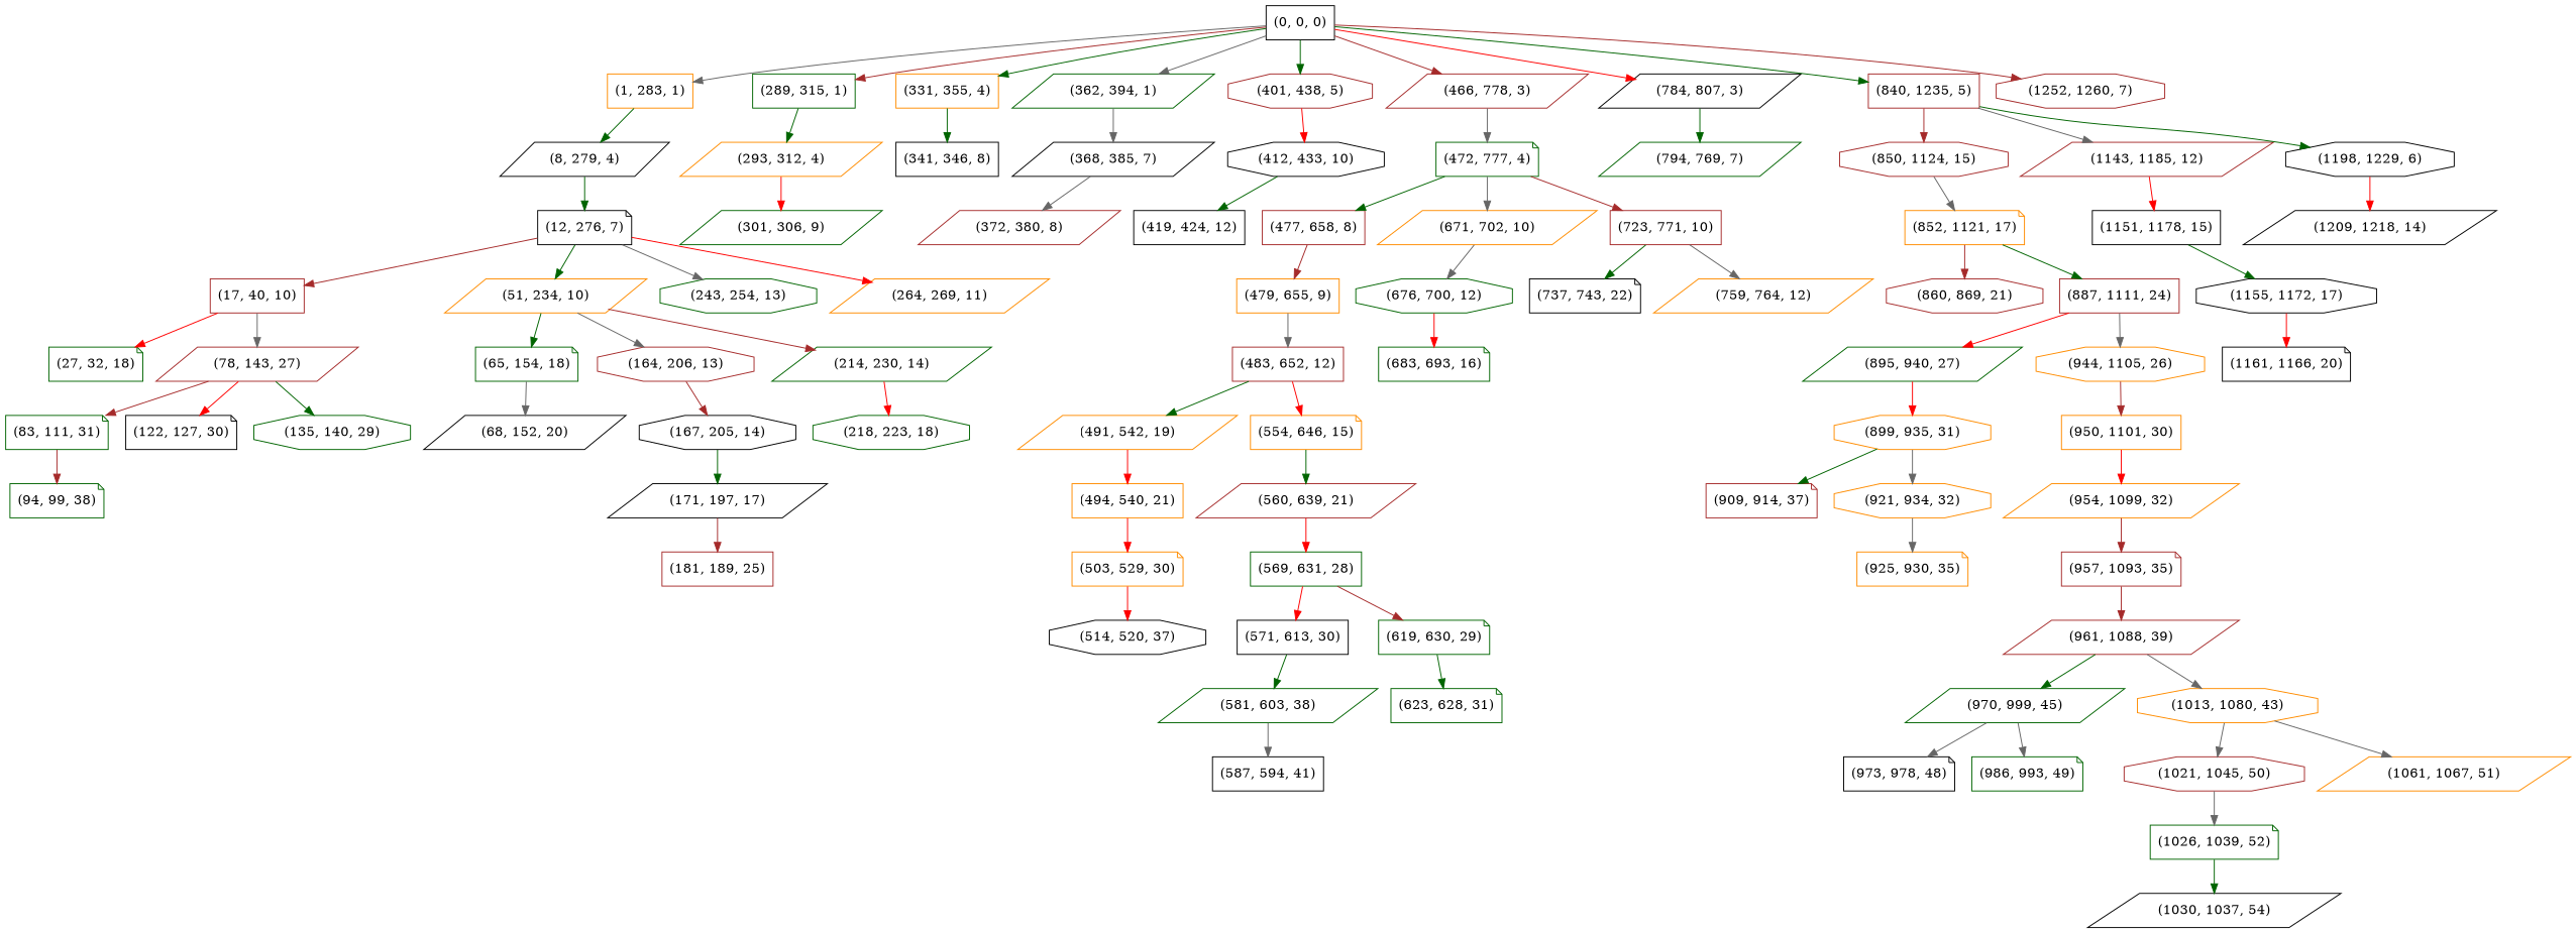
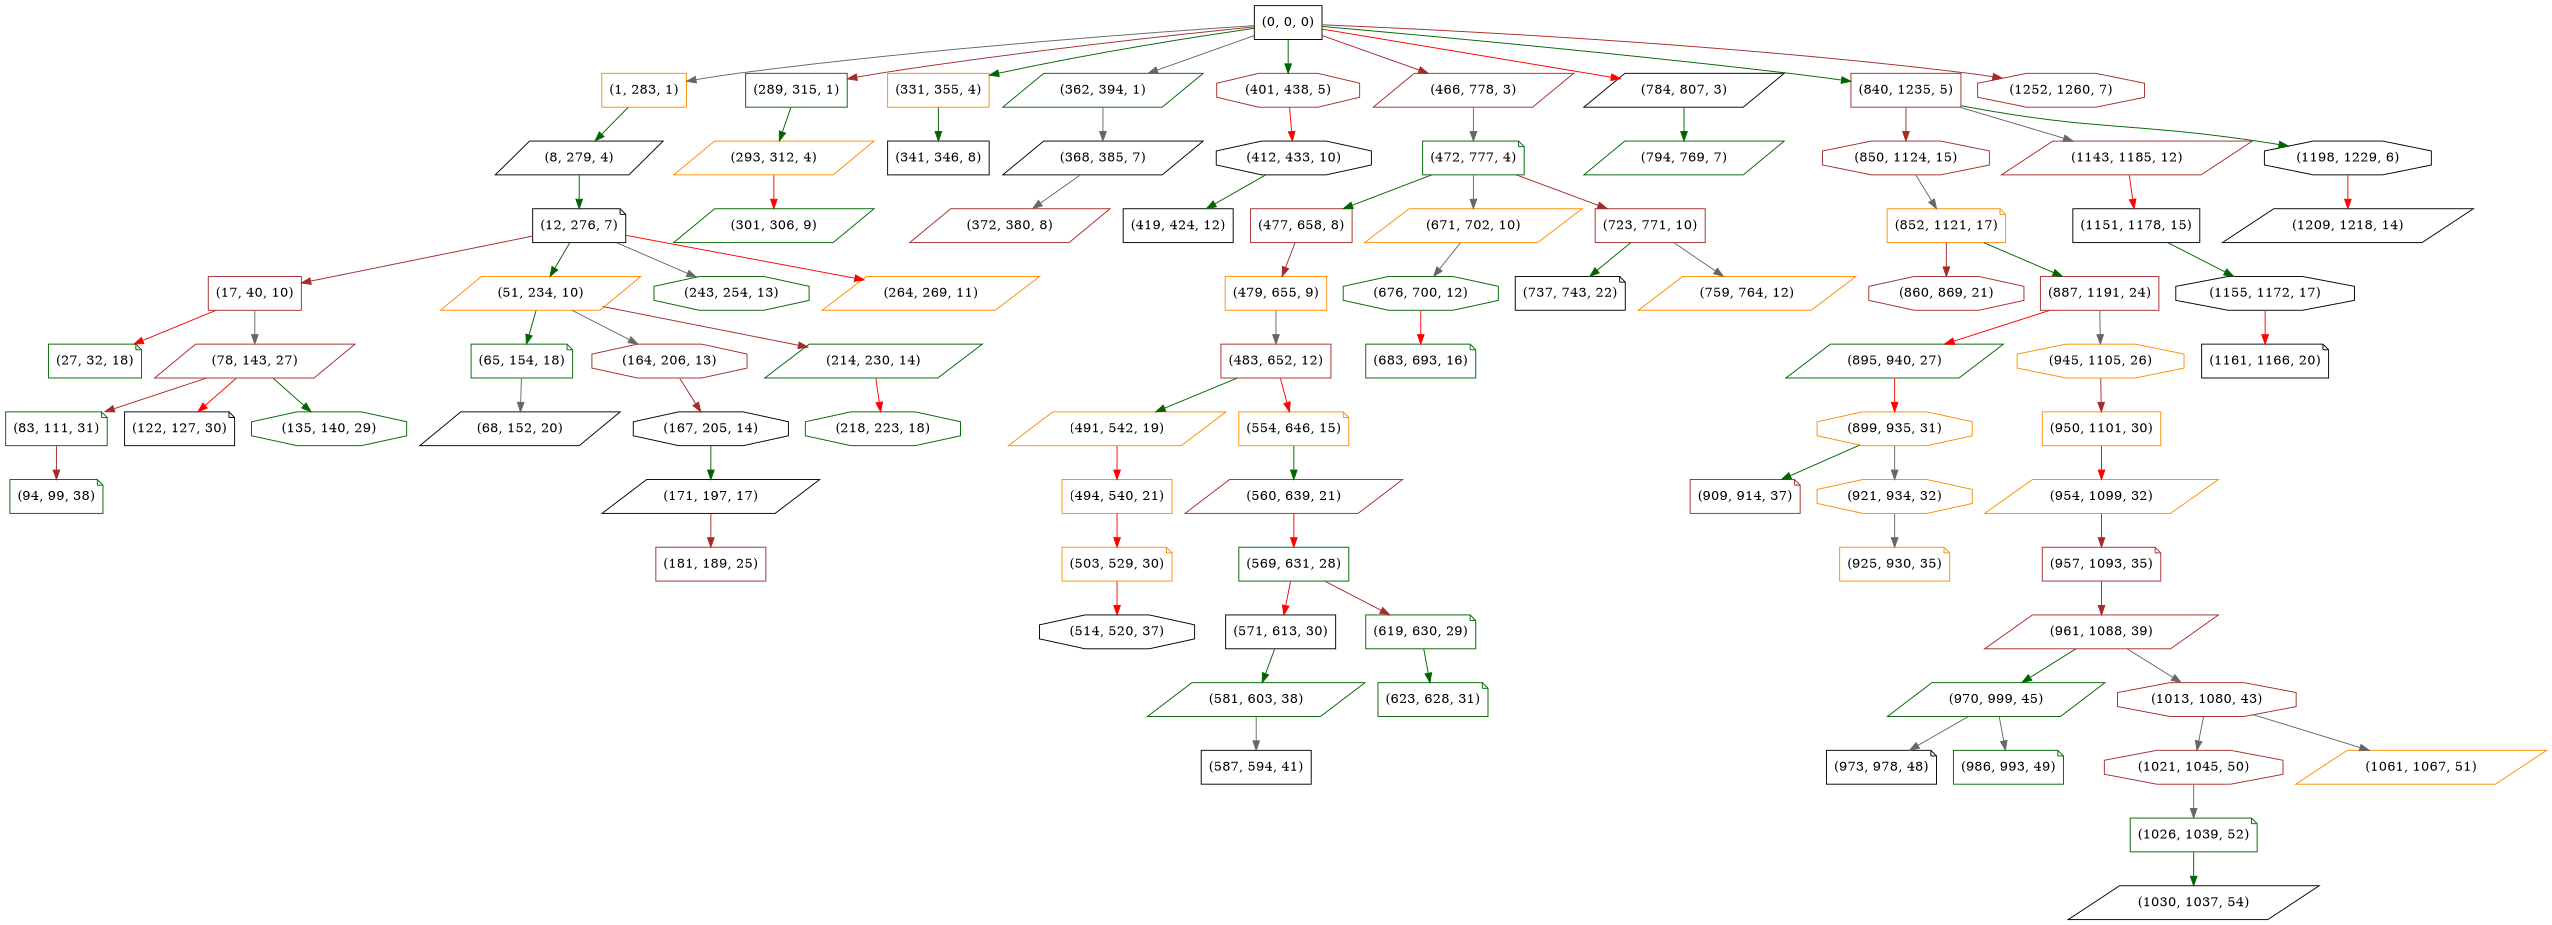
  digraph {
    node [color=black shape=parallelogram]
    edge [color=gray40]
    "(0, 0, 0)" [shape=box]
    "(1, 283, 1)" [color=darkorange shape=box]
    "(289, 315, 1)" [color=darkgreen shape=box]
    "(331, 355, 4)" [color=darkorange shape=box]
    "(362, 394, 1)" [color=darkgreen]
    "(401, 438, 5)" [color=brown shape=octagon]
    "(466, 778, 3)" [color=brown]
    "(784, 807, 3)"
    "(840, 1235, 5)" [color=brown shape=box]
    "(1252, 1260, 7)" [color=brown shape=octagon]
    "(8, 279, 4)"
    "(293, 312, 4)" [color=darkorange]
    "(341, 346, 8)" [shape=box]
    "(368, 385, 7)"
    "(412, 433, 10)" [shape=octagon]
    "(472, 777, 4)" [color=darkgreen shape=note]
    n17 [color=darkgreen label="(794, 769, 7)"]
    "(850, 1124, 15)" [color=brown shape=octagon]
    "(1143, 1185, 12)" [color=brown]
    "(1198, 1229, 6)" [shape=octagon]
    "(12, 276, 7)" [shape=note]
    "(17, 40, 10)" [color=brown shape=box]
    "(51, 234, 10)" [color=darkorange]
    "(243, 254, 13)" [color=darkgreen shape=octagon]
    "(264, 269, 11)" [color=darkorange]
    "(27, 32, 18)" [color=darkgreen shape=note]
    "(78, 143, 27)" [color=brown]
    "(65, 154, 18)" [color=darkgreen shape=note]
    "(164, 206, 13)" [color=brown shape=octagon]
    "(214, 230, 14)" [color=darkgreen]
    "(68, 152, 20)"
    "(167, 205, 14)" [shape=octagon]
    "(218, 223, 18)" [color=darkgreen shape=octagon]
    "(83, 111, 31)" [color=darkgreen shape=note]
    "(122, 127, 30)" [shape=note]
    "(135, 140, 29)" [color=darkgreen shape=octagon]
    "(94, 99, 38)" [color=darkgreen shape=note]
    "(171, 197, 17)"
    "(181, 189, 25)" [color=brown shape=box]
    "(301, 306, 9)" [color=darkgreen]
    "(372, 380, 8)" [color=brown]
    "(419, 424, 12)" [shape=box]
    "(477, 658, 8)" [color=brown shape=box]
    "(671, 702, 10)" [color=darkorange]
    "(723, 771, 10)" [color=brown shape=box]
    "(479, 655, 9)" [color=darkorange shape=box]
    "(676, 700, 12)" [color=darkgreen shape=octagon]
    "(737, 743, 22)" [shape=note]
    "(759, 764, 12)" [color=darkorange]
    "(483, 652, 12)" [color=brown shape=box]
    "(491, 542, 19)" [color=darkorange]
    "(554, 646, 15)" [color=darkorange shape=note]
    "(494, 540, 21)" [color=darkorange shape=box]
    "(560, 639, 21)" [color=brown]
    "(503, 529, 30)" [color=darkorange shape=note]
    "(514, 520, 37)" [shape=octagon]
    "(569, 631, 28)" [color=darkgreen shape=box]
    "(571, 613, 30)" [shape=box]
    "(619, 630, 29)" [color=darkgreen shape=note]
    "(581, 603, 38)" [color=darkgreen]
    "(623, 628, 31)" [color=darkgreen shape=note]
    "(587, 594, 41)" [shape=box]
    "(683, 693, 16)" [color=darkgreen shape=note]
    "(852, 1121, 17)" [color=darkorange shape=note]
    "(1151, 1178, 15)" [shape=box]
    "(1209, 1218, 14)"
    "(860, 869, 21)" [color=brown shape=octagon]
-   "(887, 1111, 24)" [color=brown shape=box]
+   "(887, 1111, 24)" [color=brown shape=box label="(887, 1191, 24)"]
    "(895, 940, 27)" [color=darkgreen]
-   "(945, 1105, 26)" [color=darkorange shape=octagon label="(944, 1105, 26)"]
+   "(945, 1105, 26)" [color=darkorange shape=octagon]
    "(899, 935, 31)" [color=darkorange shape=octagon]
    "(950, 1101, 30)" [color=darkorange shape=box]
    "(909, 914, 37)" [color=brown shape=note]
    "(921, 934, 32)" [color=darkorange shape=octagon]
    "(925, 930, 35)" [color=darkorange shape=note]
    "(954, 1099, 32)" [color=darkorange]
    "(957, 1093, 35)" [color=brown shape=note]
    "(961, 1088, 39)" [color=brown]
    "(970, 999, 45)" [color=darkgreen]
-   "(1013, 1080, 43)" [color=darkorange shape=octagon]
+   "(1013, 1080, 43)" [color=brown shape=octagon]
    "(973, 978, 48)" [shape=note]
    "(986, 993, 49)" [color=darkgreen shape=note]
    "(1021, 1045, 50)" [color=brown shape=octagon]
    "(1061, 1067, 51)" [color=darkorange]
    "(1026, 1039, 52)" [color=darkgreen shape=note]
    "(1030, 1037, 54)"
    "(1155, 1172, 17)" [shape=octagon]
    "(1161, 1166, 20)" [shape=note]
    "(0, 0, 0)" -> "(1, 283, 1)"
    "(0, 0, 0)" -> "(289, 315, 1)" [color=brown]
    "(0, 0, 0)" -> "(331, 355, 4)" [color=darkgreen]
    "(0, 0, 0)" -> "(362, 394, 1)"
    "(0, 0, 0)" -> "(401, 438, 5)" [color=darkgreen]
    "(0, 0, 0)" -> "(466, 778, 3)" [color=brown]
    "(0, 0, 0)" -> "(784, 807, 3)" [color=red]
    "(0, 0, 0)" -> "(840, 1235, 5)" [color=darkgreen]
    "(0, 0, 0)" -> "(1252, 1260, 7)" [color=brown]
    "(1, 283, 1)" -> "(8, 279, 4)" [color=darkgreen]
    "(289, 315, 1)" -> "(293, 312, 4)" [color=darkgreen]
    "(331, 355, 4)" -> "(341, 346, 8)" [color=darkgreen]
    "(362, 394, 1)" -> "(368, 385, 7)"
    "(401, 438, 5)" -> "(412, 433, 10)" [color=red]
    "(466, 778, 3)" -> "(472, 777, 4)"
    "(784, 807, 3)" -> n17 [color=darkgreen]
    "(840, 1235, 5)" -> "(850, 1124, 15)" [color=brown]
    "(840, 1235, 5)" -> "(1143, 1185, 12)"
    "(840, 1235, 5)" -> "(1198, 1229, 6)" [color=darkgreen]
    "(8, 279, 4)" -> "(12, 276, 7)" [color=darkgreen]
    "(293, 312, 4)" -> "(301, 306, 9)" [color=red]
    "(368, 385, 7)" -> "(372, 380, 8)"
    "(412, 433, 10)" -> "(419, 424, 12)" [color=darkgreen]
    "(472, 777, 4)" -> "(477, 658, 8)" [color=darkgreen]
    "(472, 777, 4)" -> "(671, 702, 10)"
    "(472, 777, 4)" -> "(723, 771, 10)" [color=brown]
    "(850, 1124, 15)" -> "(852, 1121, 17)"
    "(1143, 1185, 12)" -> "(1151, 1178, 15)" [color=red]
    "(1198, 1229, 6)" -> "(1209, 1218, 14)" [color=red]
    "(12, 276, 7)" -> "(17, 40, 10)" [color=brown]
    "(12, 276, 7)" -> "(51, 234, 10)" [color=darkgreen]
    "(12, 276, 7)" -> "(243, 254, 13)"
    "(12, 276, 7)" -> "(264, 269, 11)" [color=red]
    "(17, 40, 10)" -> "(27, 32, 18)" [color=red]
    "(17, 40, 10)" -> "(78, 143, 27)"
    "(51, 234, 10)" -> "(65, 154, 18)" [color=darkgreen]
    "(51, 234, 10)" -> "(164, 206, 13)"
    "(51, 234, 10)" -> "(214, 230, 14)" [color=brown]
    "(78, 143, 27)" -> "(83, 111, 31)" [color=brown]
    "(78, 143, 27)" -> "(122, 127, 30)" [color=red]
    "(78, 143, 27)" -> "(135, 140, 29)" [color=darkgreen]
    "(65, 154, 18)" -> "(68, 152, 20)"
    "(164, 206, 13)" -> "(167, 205, 14)" [color=brown]
    "(214, 230, 14)" -> "(218, 223, 18)" [color=red]
    "(167, 205, 14)" -> "(171, 197, 17)" [color=darkgreen]
    "(83, 111, 31)" -> "(94, 99, 38)" [color=brown]
    "(171, 197, 17)" -> "(181, 189, 25)" [color=brown]
    "(477, 658, 8)" -> "(479, 655, 9)" [color=brown]
    "(671, 702, 10)" -> "(676, 700, 12)"
    "(723, 771, 10)" -> "(737, 743, 22)" [color=darkgreen]
    "(723, 771, 10)" -> "(759, 764, 12)"
    "(479, 655, 9)" -> "(483, 652, 12)"
    "(676, 700, 12)" -> "(683, 693, 16)" [color=red]
    "(483, 652, 12)" -> "(491, 542, 19)" [color=darkgreen]
    "(483, 652, 12)" -> "(554, 646, 15)" [color=red]
    "(491, 542, 19)" -> "(494, 540, 21)" [color=red]
    "(554, 646, 15)" -> "(560, 639, 21)" [color=darkgreen]
    "(494, 540, 21)" -> "(503, 529, 30)" [color=red]
    "(560, 639, 21)" -> "(569, 631, 28)" [color=red]
    "(503, 529, 30)" -> "(514, 520, 37)" [color=red]
    "(569, 631, 28)" -> "(571, 613, 30)" [color=red]
    "(569, 631, 28)" -> "(619, 630, 29)" [color=brown]
    "(571, 613, 30)" -> "(581, 603, 38)" [color=darkgreen]
    "(619, 630, 29)" -> "(623, 628, 31)" [color=darkgreen]
    "(581, 603, 38)" -> "(587, 594, 41)"
    "(852, 1121, 17)" -> "(860, 869, 21)" [color=brown]
    "(852, 1121, 17)" -> "(887, 1111, 24)" [color=darkgreen]
    "(1151, 1178, 15)" -> "(1155, 1172, 17)" [color=darkgreen]
    "(887, 1111, 24)" -> "(895, 940, 27)" [color=red]
    "(887, 1111, 24)" -> "(945, 1105, 26)"
    "(895, 940, 27)" -> "(899, 935, 31)" [color=red]
    "(945, 1105, 26)" -> "(950, 1101, 30)" [color=brown]
    "(899, 935, 31)" -> "(909, 914, 37)" [color=darkgreen]
    "(899, 935, 31)" -> "(921, 934, 32)"
    "(950, 1101, 30)" -> "(954, 1099, 32)" [color=red]
    "(921, 934, 32)" -> "(925, 930, 35)"
    "(954, 1099, 32)" -> "(957, 1093, 35)" [color=brown]
    "(957, 1093, 35)" -> "(961, 1088, 39)" [color=brown]
    "(961, 1088, 39)" -> "(970, 999, 45)" [color=darkgreen]
    "(961, 1088, 39)" -> "(1013, 1080, 43)"
    "(970, 999, 45)" -> "(973, 978, 48)"
    "(970, 999, 45)" -> "(986, 993, 49)"
    "(1013, 1080, 43)" -> "(1021, 1045, 50)"
    "(1013, 1080, 43)" -> "(1061, 1067, 51)"
    "(1021, 1045, 50)" -> "(1026, 1039, 52)"
    "(1026, 1039, 52)" -> "(1030, 1037, 54)" [color=darkgreen]
    "(1155, 1172, 17)" -> "(1161, 1166, 20)" [color=red]
  }
